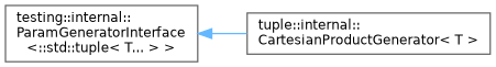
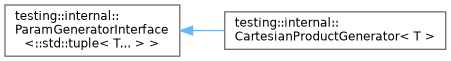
  digraph {
    rankdir=LR
    node [color=grey40 fillcolor=white fontname=Helvetica fontsize=10 shape=box style=filled]
    n1 [height=0.2 label="testing::internal::\lParamGeneratorInterface\l\<::std::tuple\< T... \> \>" width=0.4]
-   n2 [height=0.2 label="tuple::internal::\lCartesianProductGenerator\< T \>" width=0.4]
+   n2 [height=0.2 label="testing::internal::\lCartesianProductGenerator\< T \>" width=0.4]
    n1 -> n2 [color=steelblue1 dir=back fontname=Helvetica fontsize=10 labelfontname=Helvetica labelfontsize=10 style=solid]
  }
